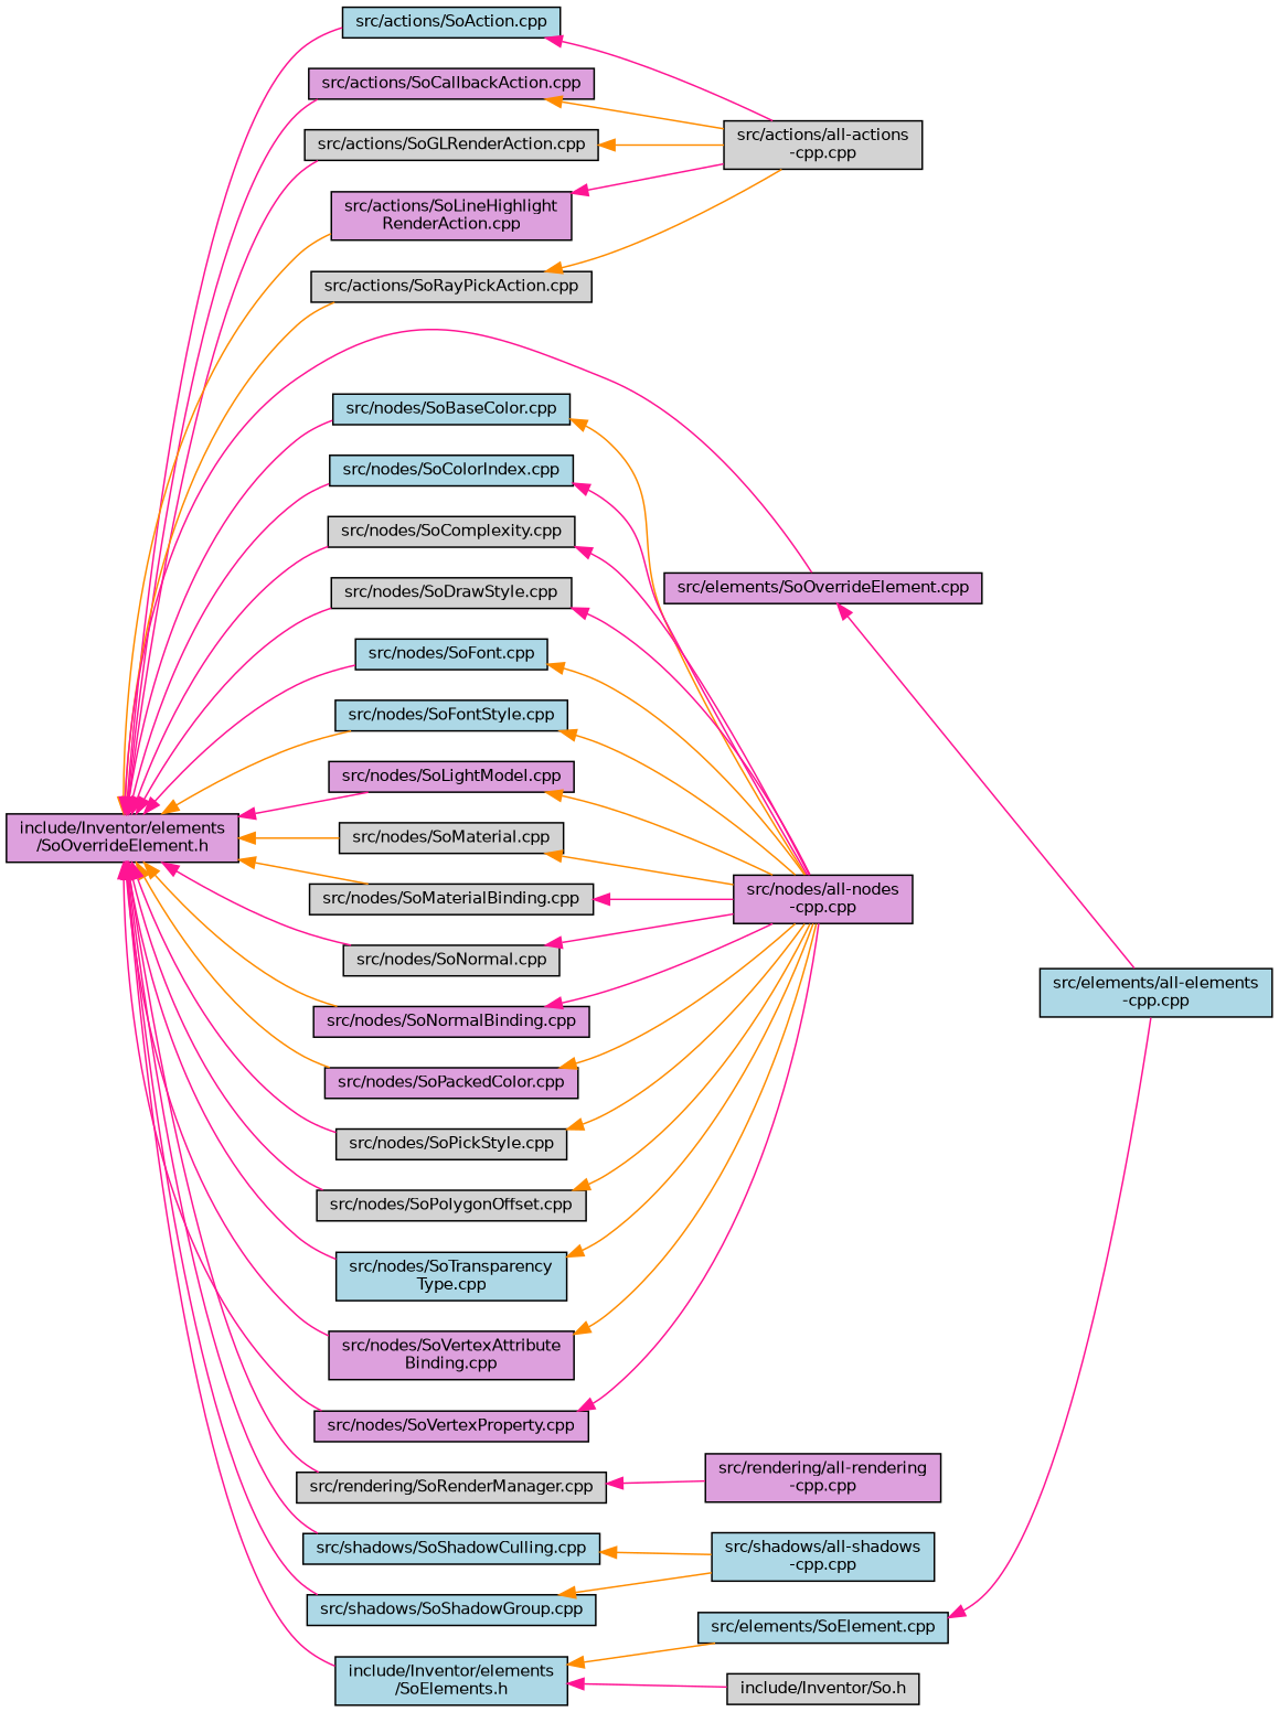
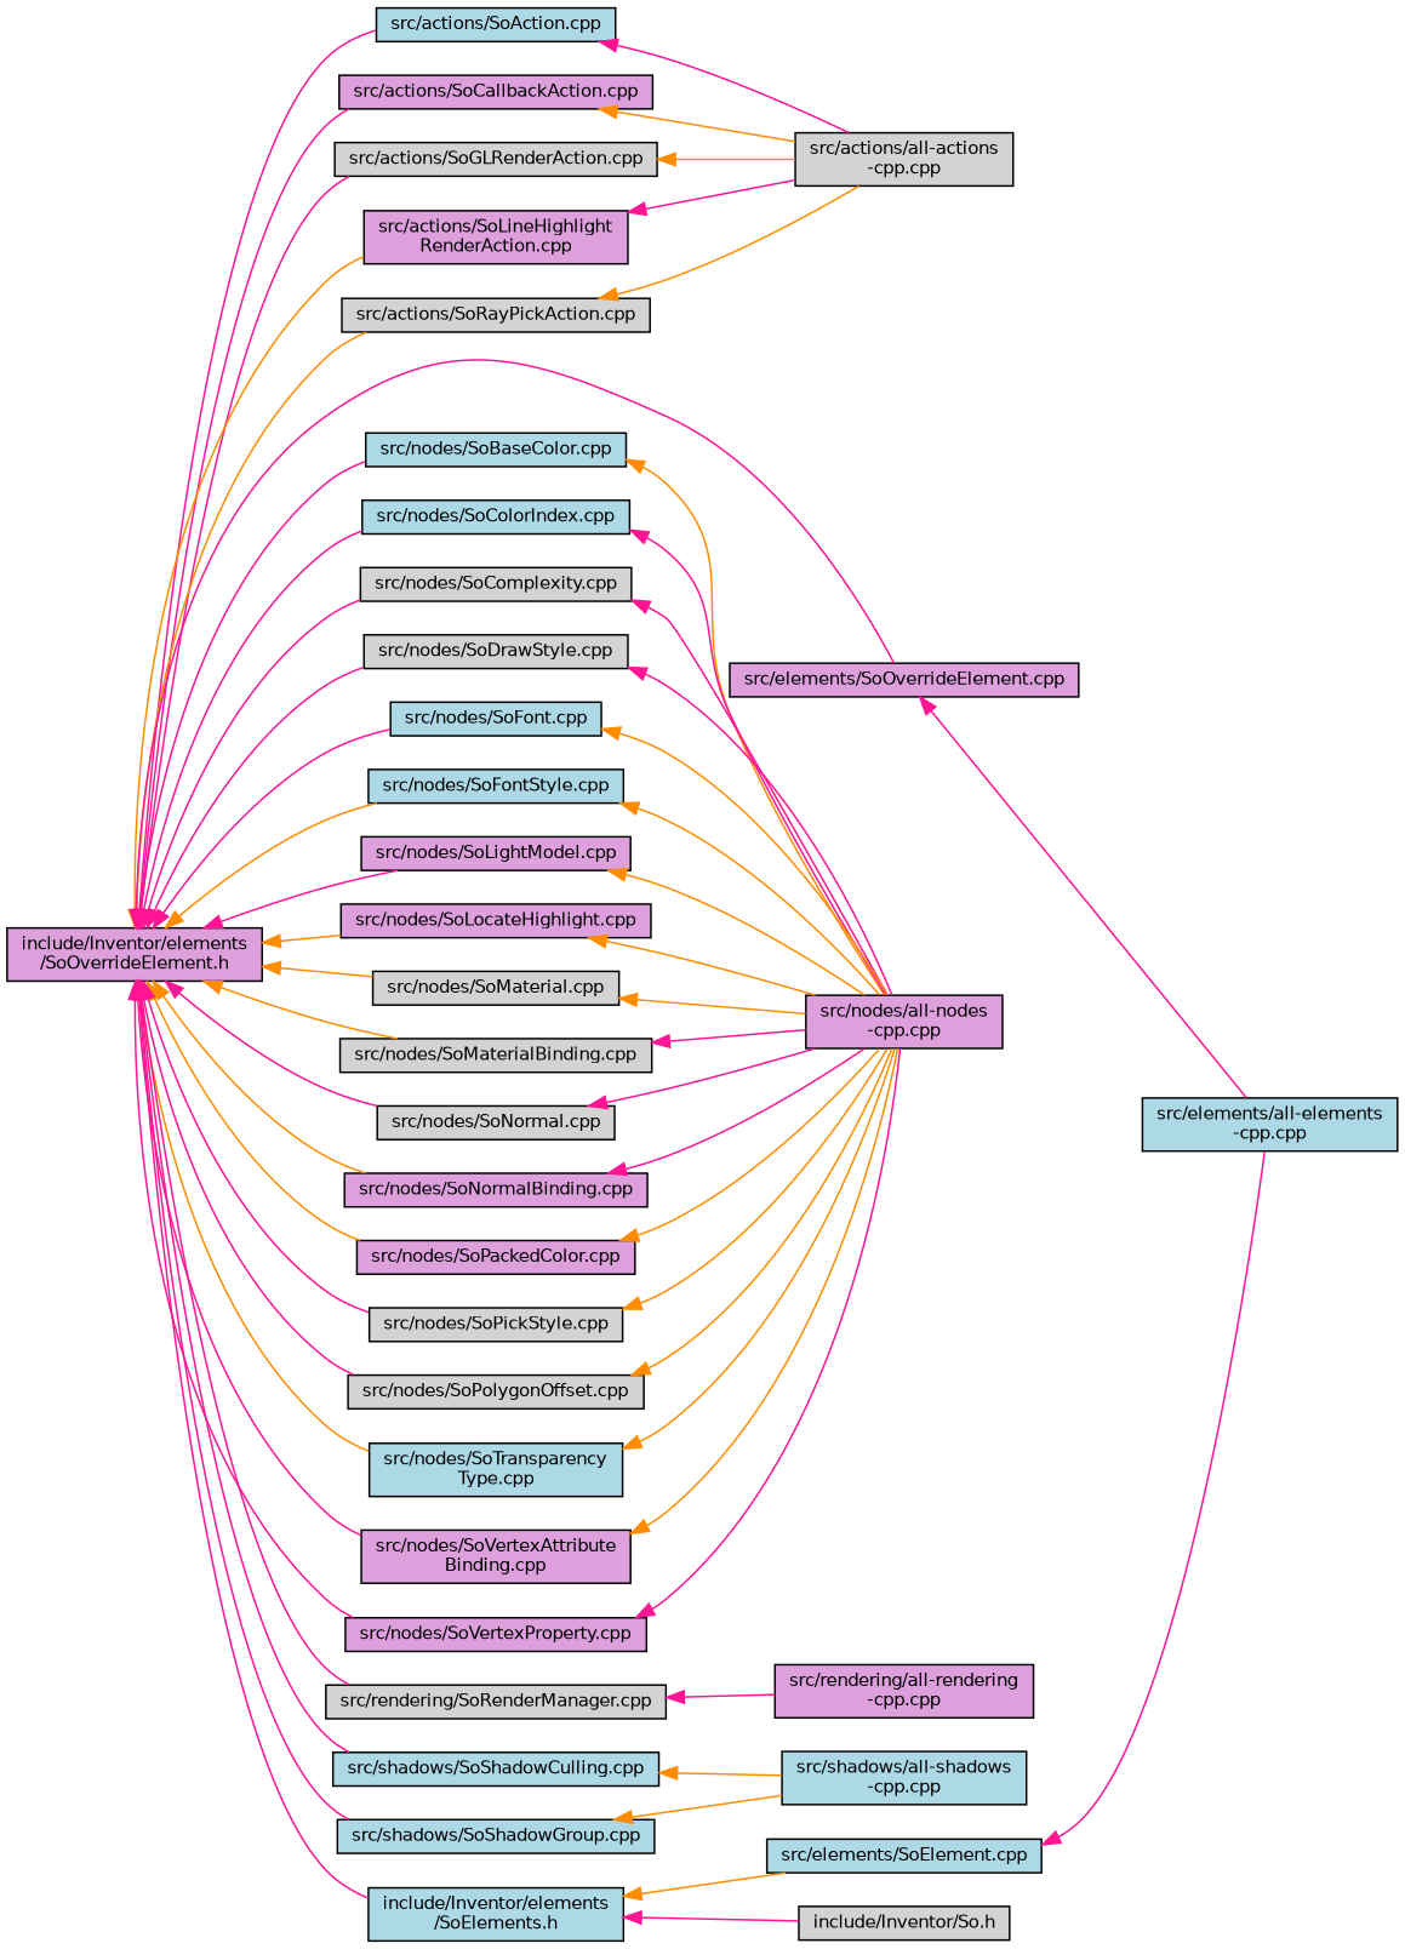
  digraph {
    rankdir=LR
    node [color=black fillcolor=plum fontname=Helvetica fontsize=10 shape=record style=filled]
    edge [color=deeppink dir=back fontname=Helvetica fontsize=10 labelfontname=Helvetica labelfontsize=10 style=solid]
    n1 [fontcolor=black height=0.2 label="include/Inventor/elements\l/SoOverrideElement.h" width=0.4]
    n2 [fillcolor=lightblue height=0.2 label="src/actions/SoAction.cpp" width=0.4]
    n3 [height=0.2 label="src/actions/SoCallbackAction.cpp" width=0.4]
    n4 [fillcolor=lightgrey height=0.2 label="src/actions/SoGLRenderAction.cpp" width=0.4]
    n5 [height=0.2 label="src/actions/SoLineHighlight\lRenderAction.cpp" width=0.4]
    n6 [fillcolor=lightgrey height=0.2 label="src/actions/SoRayPickAction.cpp" width=0.4]
    n7 [height=0.2 label="src/elements/SoOverrideElement.cpp" width=0.4]
    n8 [fillcolor=lightblue height=0.2 label="src/nodes/SoBaseColor.cpp" width=0.4]
    n9 [fillcolor=lightblue height=0.2 label="src/nodes/SoColorIndex.cpp" width=0.4]
    n10 [fillcolor=lightgrey height=0.2 label="src/nodes/SoComplexity.cpp" width=0.4]
    n11 [fillcolor=lightgrey height=0.2 label="src/nodes/SoDrawStyle.cpp" width=0.4]
    n12 [fillcolor=lightblue height=0.2 label="src/nodes/SoFont.cpp" width=0.4]
    n13 [fillcolor=lightblue height=0.2 label="src/nodes/SoFontStyle.cpp" width=0.4]
    n14 [height=0.2 label="src/nodes/SoLightModel.cpp" width=0.4]
+   n15 [height=0.2 label="src/nodes/SoLocateHighlight.cpp" width=0.4]
    n16 [fillcolor=lightgrey height=0.2 label="src/nodes/SoMaterial.cpp" width=0.4]
    n17 [fillcolor=lightgrey height=0.2 label="src/nodes/SoMaterialBinding.cpp" width=0.4]
    n18 [fillcolor=lightgrey height=0.2 label="src/nodes/SoNormal.cpp" width=0.4]
    n19 [height=0.2 label="src/nodes/SoNormalBinding.cpp" width=0.4]
    n20 [height=0.2 label="src/nodes/SoPackedColor.cpp" width=0.4]
    n21 [fillcolor=lightgrey height=0.2 label="src/nodes/SoPickStyle.cpp" width=0.4]
    n22 [fillcolor=lightgrey height=0.2 label="src/nodes/SoPolygonOffset.cpp" width=0.4]
    n23 [fillcolor=lightblue height=0.2 label="src/nodes/SoTransparency\lType.cpp" width=0.4]
    n24 [height=0.2 label="src/nodes/SoVertexAttribute\lBinding.cpp" width=0.4]
    n25 [height=0.2 label="src/nodes/SoVertexProperty.cpp" width=0.4]
    n26 [fillcolor=lightgrey height=0.2 label="src/rendering/SoRenderManager.cpp" width=0.4]
    n27 [fillcolor=lightblue height=0.2 label="src/shadows/SoShadowCulling.cpp" width=0.4]
    n28 [fillcolor=lightblue height=0.2 label="src/shadows/SoShadowGroup.cpp" width=0.4]
    n29 [fillcolor=lightblue height=0.2 label="include/Inventor/elements\l/SoElements.h" width=0.4]
    n30 [fillcolor=lightgrey height=0.2 label="src/actions/all-actions\l-cpp.cpp" width=0.4]
    n31 [fillcolor=lightblue height=0.2 label="src/elements/all-elements\l-cpp.cpp" width=0.4]
    n32 [height=0.2 label="src/nodes/all-nodes\l-cpp.cpp" width=0.4]
    n33 [height=0.2 label="src/rendering/all-rendering\l-cpp.cpp" width=0.4]
    n34 [fillcolor=lightblue height=0.2 label="src/shadows/all-shadows\l-cpp.cpp" width=0.4]
    n35 [fillcolor=lightblue height=0.2 label="src/elements/SoElement.cpp" width=0.4]
    n36 [fillcolor=lightgrey height=0.2 label="include/Inventor/So.h" width=0.4]
    n1 -> n2
    n1 -> n3
    n1 -> n4
    n1 -> n5 [color=darkorange]
    n1 -> n6 [color=darkorange]
    n1 -> n7
    n1 -> n8
    n1 -> n9
    n1 -> n10
    n1 -> n11
    n1 -> n12
    n1 -> n13 [color=darkorange]
    n1 -> n14
+   n1 -> n15 [color=darkorange]
    n1 -> n16 [color=darkorange]
    n1 -> n17 [color=darkorange]
    n1 -> n18
    n1 -> n19 [color=darkorange]
    n1 -> n20 [color=darkorange]
    n1 -> n21
    n1 -> n22
-   n1 -> n23
+   n1 -> n23 [color=darkorange]
    n1 -> n24
    n1 -> n25
    n1 -> n26
    n1 -> n27
    n1 -> n28
    n1 -> n29
    n2 -> n30
    n3 -> n30 [color=darkorange]
    n4 -> n30 [color=darkorange]
    n5 -> n30
    n6 -> n30 [color=darkorange]
    n7 -> n31
    n8 -> n32 [color=darkorange]
    n9 -> n32
    n10 -> n32
    n11 -> n32
    n12 -> n32 [color=darkorange]
    n13 -> n32 [color=darkorange]
    n14 -> n32 [color=darkorange]
+   n15 -> n32 [color=darkorange]
    n16 -> n32 [color=darkorange]
    n17 -> n32
    n18 -> n32
    n19 -> n32
    n20 -> n32 [color=darkorange]
    n21 -> n32 [color=darkorange]
    n22 -> n32 [color=darkorange]
    n23 -> n32 [color=darkorange]
    n24 -> n32 [color=darkorange]
    n25 -> n32
    n26 -> n33
    n27 -> n34 [color=darkorange]
    n28 -> n34 [color=darkorange]
    n29 -> n35 [color=darkorange]
    n29 -> n36
    n35 -> n31
  }
